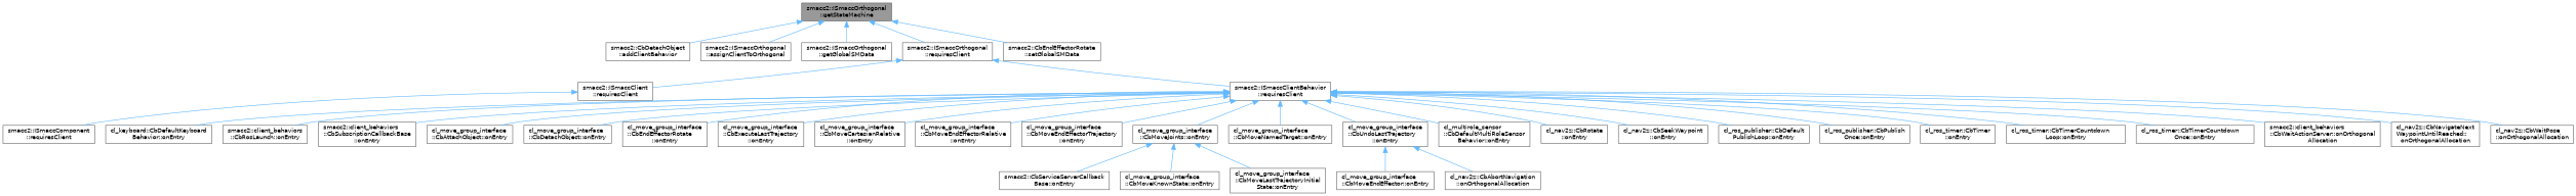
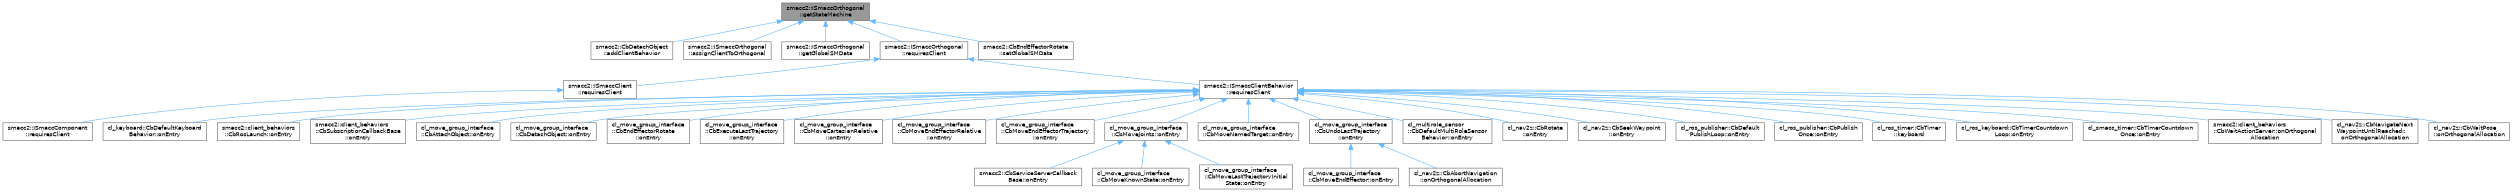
  digraph {
    rankdir=TB
    node [color=grey40 fillcolor=white fontname=Helvetica fontsize=10 shape=box style=filled]
    edge [color=steelblue1 dir=back fontname=Helvetica fontsize=10 labelfontname=Helvetica labelfontsize=10 style=solid]
    n1 [color=gray40 fillcolor=grey60 fontcolor=black height=0.2 label="smacc2::ISmaccOrthogonal\l::getStateMachine" width=0.4]
    n2 [height=0.2 label="smacc2::CbDetachObject\l::addClientBehavior" width=0.4]
    n3 [height=0.2 label="smacc2::ISmaccOrthogonal\l::assignClientToOrthogonal" width=0.4]
    n4 [height=0.2 label="smacc2::ISmaccOrthogonal\l::getGlobalSMData" width=0.4]
    n5 [height=0.2 label="smacc2::ISmaccOrthogonal\l::requiresClient" width=0.4]
    n6 [height=0.2 label="smacc2::CbEndEffectorRotate\l::setGlobalSMData" width=0.4]
    n7 [height=0.2 label="smacc2::ISmaccClient\l::requiresClient" width=0.4]
    n8 [height=0.2 label="smacc2::ISmaccClientBehavior\l::requiresClient" width=0.4]
    n9 [height=0.2 label="smacc2::ISmaccComponent\l::requiresClient" width=0.4]
    n10 [height=0.2 label="cl_keyboard::CbDefaultKeyboard\lBehavior::onEntry" width=0.4]
    n11 [height=0.2 label="smacc2::client_behaviors\l::CbRosLaunch::onEntry" width=0.4]
    n12 [height=0.2 label="smacc2::client_behaviors\l::CbSubscriptionCallbackBase\l::onEntry" width=0.4]
    n13 [height=0.2 label="cl_move_group_interface\l::CbAttachObject::onEntry" width=0.4]
    n14 [height=0.2 label="cl_move_group_interface\l::CbDetachObject::onEntry" width=0.4]
    n15 [height=0.2 label="cl_move_group_interface\l::CbEndEffectorRotate\l::onEntry" width=0.4]
    n16 [height=0.2 label="cl_move_group_interface\l::CbExecuteLastTrajectory\l::onEntry" width=0.4]
    n17 [height=0.2 label="cl_move_group_interface\l::CbMoveCartesianRelative\l::onEntry" width=0.4]
    n18 [height=0.2 label="cl_move_group_interface\l::CbMoveEndEffectorRelative\l::onEntry" width=0.4]
    n19 [height=0.2 label="cl_move_group_interface\l::CbMoveEndEffectorTrajectory\l::onEntry" width=0.4]
    n20 [height=0.2 label="cl_move_group_interface\l::CbMoveJoints::onEntry" width=0.4]
    n21 [height=0.2 label="cl_move_group_interface\l::CbMoveNamedTarget::onEntry" width=0.4]
    n22 [height=0.2 label="cl_move_group_interface\l::CbUndoLastTrajectory\l::onEntry" width=0.4]
    n23 [height=0.2 label="cl_multirole_sensor\l::CbDefaultMultiRoleSensor\lBehavior::onEntry" width=0.4]
    n24 [height=0.2 label="cl_nav2z::CbRotate\l::onEntry" width=0.4]
    n25 [height=0.2 label="cl_nav2z::CbSeekWaypoint\l::onEntry" width=0.4]
    n26 [height=0.2 label="cl_ros_publisher::CbDefault\lPublishLoop::onEntry" width=0.4]
    n27 [height=0.2 label="cl_ros_publisher::CbPublish\lOnce::onEntry" width=0.4]
-   n28 [height=0.2 label="cl_ros_timer::CbTimer\l::onEntry" width=0.4]
-   n29 [height=0.2 label="cl_ros_timer::CbTimerCountdown\lLoop::onEntry" width=0.4]
-   n30 [height=0.2 label="cl_ros_timer::CbTimerCountdown\lOnce::onEntry" width=0.4]
+   n28 [height=0.2 label="cl_ros_timer::CbTimer\l::keyboard" width=0.4]
+   n29 [height=0.2 label="cl_ros_keyboard::CbTimerCountdown\lLoop::onEntry" width=0.4]
+   n30 [height=0.2 label="cl_smacc_timer::CbTimerCountdown\lOnce::onEntry" width=0.4]
    n31 [height=0.2 label="smacc2::client_behaviors\l::CbWaitActionServer::onOrthogonal\lAllocation" width=0.4]
    n32 [height=0.2 label="cl_nav2z::CbNavigateNext\lWaypointUntilReached::\lonOrthogonalAllocation" width=0.4]
    n33 [height=0.2 label="cl_nav2z::CbWaitPose\l::onOrthogonalAllocation" width=0.4]
    n34 [height=0.2 label="smacc2::CbServiceServerCallback\lBase::onEntry" width=0.4]
    n35 [height=0.2 label="cl_move_group_interface\l::CbMoveEndEffector::onEntry" width=0.4]
    n36 [height=0.2 label="cl_move_group_interface\l::CbMoveKnownState::onEntry" width=0.4]
    n37 [height=0.2 label="cl_move_group_interface\l::CbMoveLastTrajectoryInitial\lState::onEntry" width=0.4]
    n38 [height=0.2 label="cl_nav2z::CbAbortNavigation\l::onOrthogonalAllocation" width=0.4]
    n1 -> n2
    n1 -> n3
    n1 -> n4
    n1 -> n5
    n1 -> n6
    n5 -> n7
    n5 -> n8
    n7 -> n9
    n8 -> n10
    n8 -> n11
    n8 -> n12
    n8 -> n13
    n8 -> n14
    n8 -> n15
    n8 -> n16
    n8 -> n17
    n8 -> n18
    n8 -> n19
    n8 -> n20
    n8 -> n21
    n8 -> n22
    n8 -> n23
    n8 -> n24
    n8 -> n25
    n8 -> n26
    n8 -> n27
    n8 -> n28
    n8 -> n29
    n8 -> n30
    n8 -> n31
    n8 -> n32
    n8 -> n33
    n20 -> n34
    n20 -> n36
    n20 -> n37
    n22 -> n35
    n22 -> n38
  }
